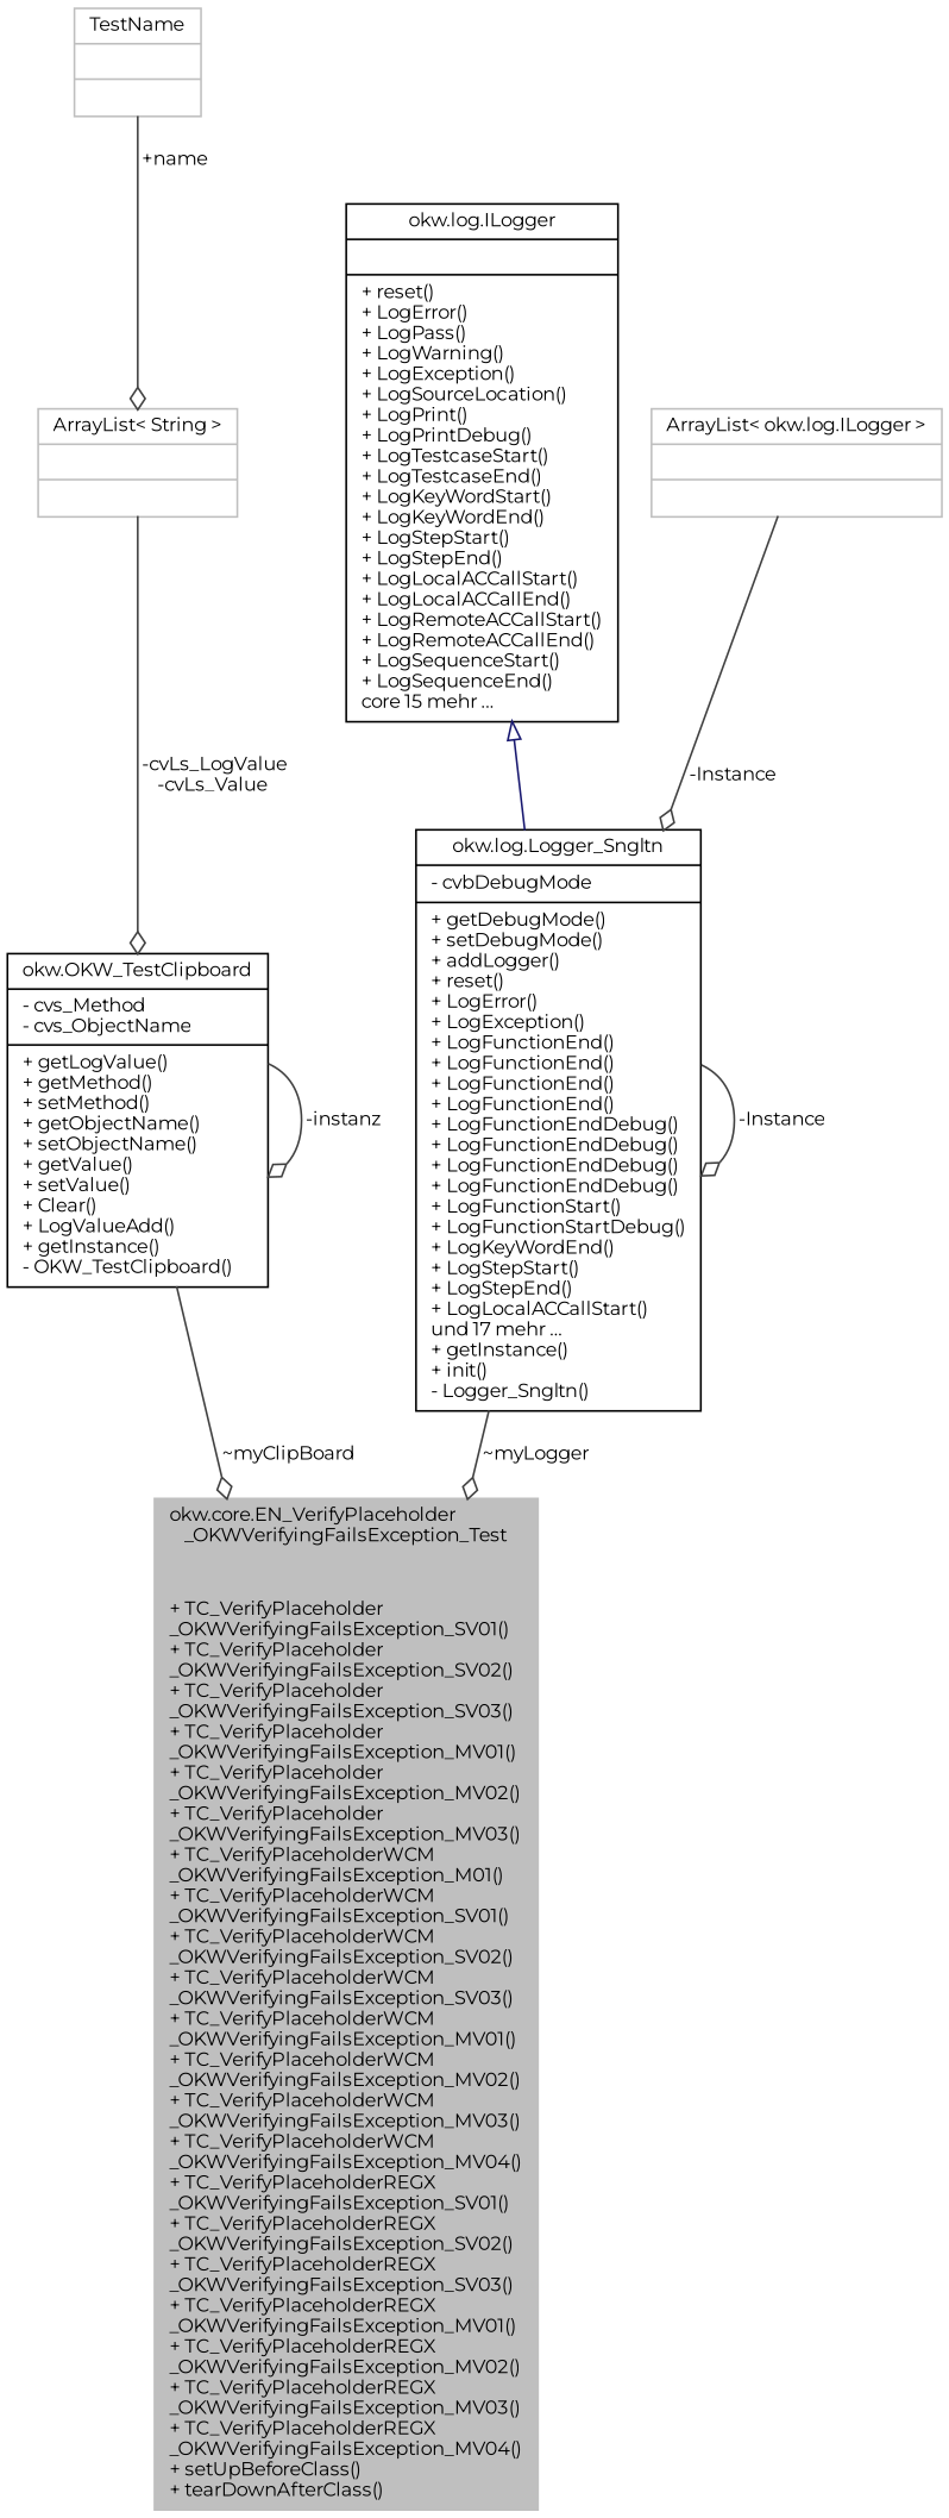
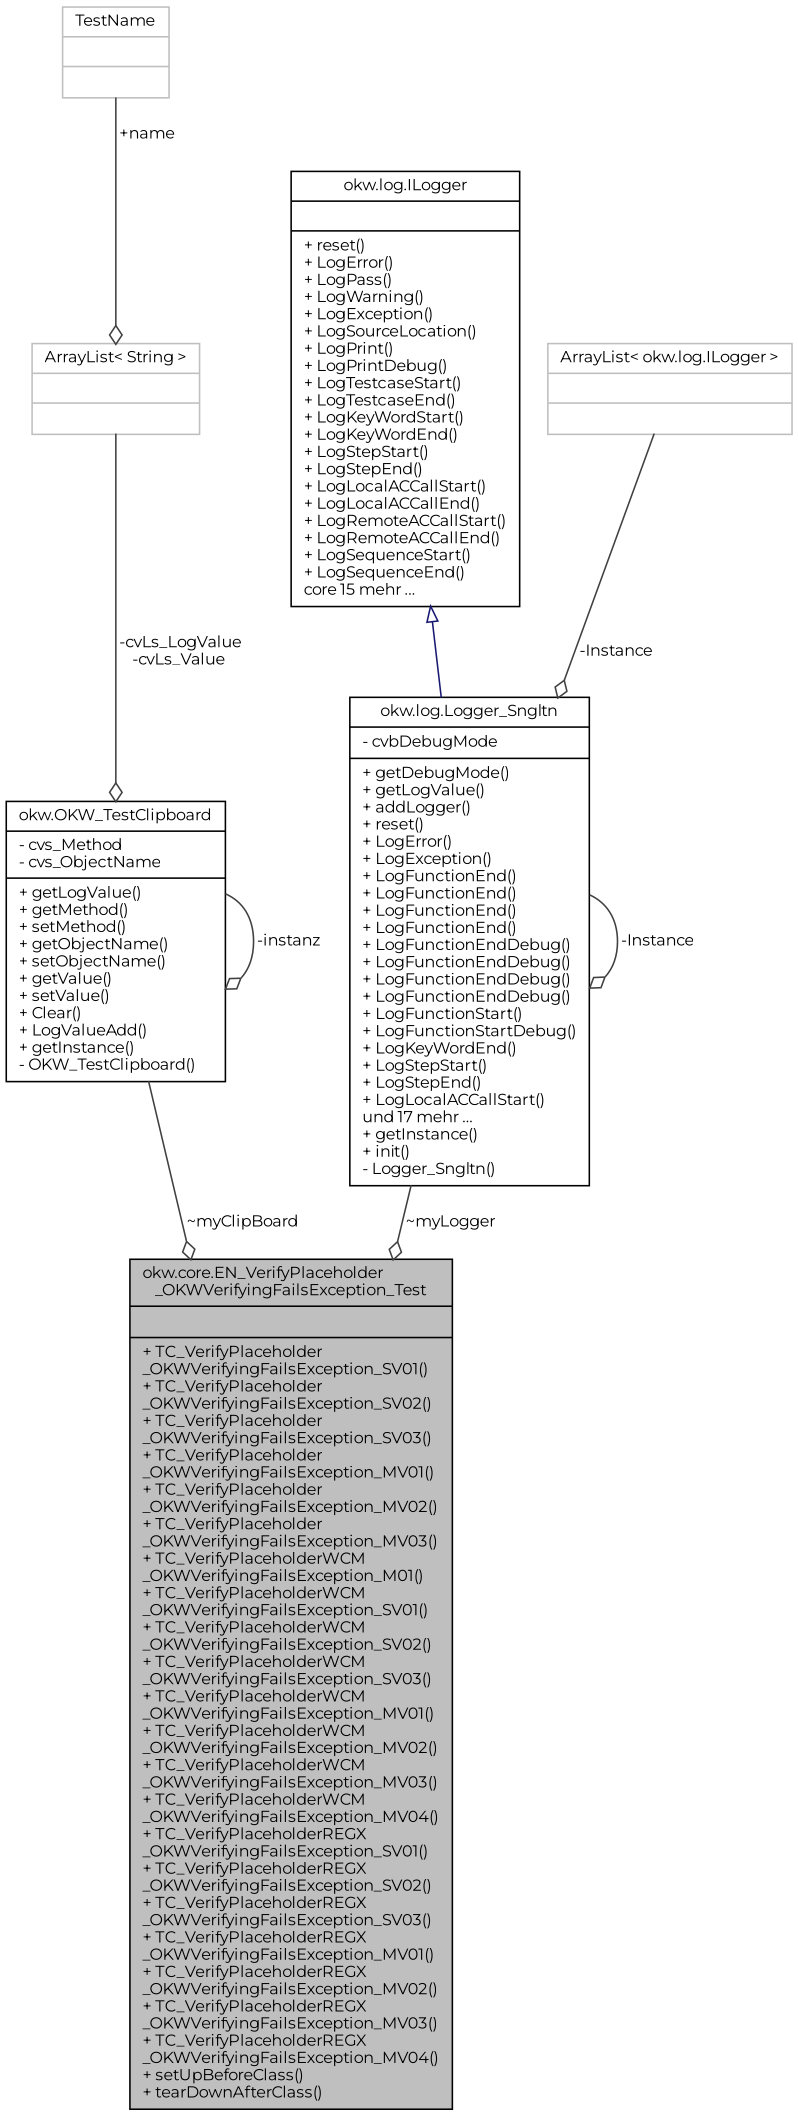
  digraph {
    fontname=Montserrat
    node [color=black fillcolor=white fontname=Montserrat fontsize=10 shape=record style=filled]
    edge [arrowhead=odiamond color=grey25 fontname=Montserrat fontsize=10 labelfontname=Helvetica labelfontsize=10 style=solid]
-   n1 [color=grey75 fillcolor=grey75 fontcolor=black height=0.2 label="{okw.core.EN_VerifyPlaceholder\l_OKWVerifyingFailsException_Test\n||+ TC_VerifyPlaceholder\l_OKWVerifyingFailsException_SV01()\l+ TC_VerifyPlaceholder\l_OKWVerifyingFailsException_SV02()\l+ TC_VerifyPlaceholder\l_OKWVerifyingFailsException_SV03()\l+ TC_VerifyPlaceholder\l_OKWVerifyingFailsException_MV01()\l+ TC_VerifyPlaceholder\l_OKWVerifyingFailsException_MV02()\l+ TC_VerifyPlaceholder\l_OKWVerifyingFailsException_MV03()\l+ TC_VerifyPlaceholderWCM\l_OKWVerifyingFailsException_M01()\l+ TC_VerifyPlaceholderWCM\l_OKWVerifyingFailsException_SV01()\l+ TC_VerifyPlaceholderWCM\l_OKWVerifyingFailsException_SV02()\l+ TC_VerifyPlaceholderWCM\l_OKWVerifyingFailsException_SV03()\l+ TC_VerifyPlaceholderWCM\l_OKWVerifyingFailsException_MV01()\l+ TC_VerifyPlaceholderWCM\l_OKWVerifyingFailsException_MV02()\l+ TC_VerifyPlaceholderWCM\l_OKWVerifyingFailsException_MV03()\l+ TC_VerifyPlaceholderWCM\l_OKWVerifyingFailsException_MV04()\l+ TC_VerifyPlaceholderREGX\l_OKWVerifyingFailsException_SV01()\l+ TC_VerifyPlaceholderREGX\l_OKWVerifyingFailsException_SV02()\l+ TC_VerifyPlaceholderREGX\l_OKWVerifyingFailsException_SV03()\l+ TC_VerifyPlaceholderREGX\l_OKWVerifyingFailsException_MV01()\l+ TC_VerifyPlaceholderREGX\l_OKWVerifyingFailsException_MV02()\l+ TC_VerifyPlaceholderREGX\l_OKWVerifyingFailsException_MV03()\l+ TC_VerifyPlaceholderREGX\l_OKWVerifyingFailsException_MV04()\l+ setUpBeforeClass()\l+ tearDownAfterClass()\l}" width=0.4]
+   n1 [fillcolor=grey75 fontcolor=black height=0.2 label="{okw.core.EN_VerifyPlaceholder\l_OKWVerifyingFailsException_Test\n||+ TC_VerifyPlaceholder\l_OKWVerifyingFailsException_SV01()\l+ TC_VerifyPlaceholder\l_OKWVerifyingFailsException_SV02()\l+ TC_VerifyPlaceholder\l_OKWVerifyingFailsException_SV03()\l+ TC_VerifyPlaceholder\l_OKWVerifyingFailsException_MV01()\l+ TC_VerifyPlaceholder\l_OKWVerifyingFailsException_MV02()\l+ TC_VerifyPlaceholder\l_OKWVerifyingFailsException_MV03()\l+ TC_VerifyPlaceholderWCM\l_OKWVerifyingFailsException_M01()\l+ TC_VerifyPlaceholderWCM\l_OKWVerifyingFailsException_SV01()\l+ TC_VerifyPlaceholderWCM\l_OKWVerifyingFailsException_SV02()\l+ TC_VerifyPlaceholderWCM\l_OKWVerifyingFailsException_SV03()\l+ TC_VerifyPlaceholderWCM\l_OKWVerifyingFailsException_MV01()\l+ TC_VerifyPlaceholderWCM\l_OKWVerifyingFailsException_MV02()\l+ TC_VerifyPlaceholderWCM\l_OKWVerifyingFailsException_MV03()\l+ TC_VerifyPlaceholderWCM\l_OKWVerifyingFailsException_MV04()\l+ TC_VerifyPlaceholderREGX\l_OKWVerifyingFailsException_SV01()\l+ TC_VerifyPlaceholderREGX\l_OKWVerifyingFailsException_SV02()\l+ TC_VerifyPlaceholderREGX\l_OKWVerifyingFailsException_SV03()\l+ TC_VerifyPlaceholderREGX\l_OKWVerifyingFailsException_MV01()\l+ TC_VerifyPlaceholderREGX\l_OKWVerifyingFailsException_MV02()\l+ TC_VerifyPlaceholderREGX\l_OKWVerifyingFailsException_MV03()\l+ TC_VerifyPlaceholderREGX\l_OKWVerifyingFailsException_MV04()\l+ setUpBeforeClass()\l+ tearDownAfterClass()\l}" width=0.4]
    n2 [color=grey75 height=0.2 label="{TestName\n||}" width=0.4]
    n3 [color=grey75 height=0.2 label="{ArrayList\< String \>\n||}" width=0.4]
    n4 [height=0.2 label="{okw.OKW_TestClipboard\n|- cvs_Method\l- cvs_ObjectName\l|+ getLogValue()\l+ getMethod()\l+ setMethod()\l+ getObjectName()\l+ setObjectName()\l+ getValue()\l+ setValue()\l+ Clear()\l+ LogValueAdd()\l+ getInstance()\l- OKW_TestClipboard()\l}" width=0.4]
-   n5 [height=0.2 label="{okw.log.Logger_Sngltn\n|- cvbDebugMode\l|+ getDebugMode()\l+ setDebugMode()\l+ addLogger()\l+ reset()\l+ LogError()\l+ LogException()\l+ LogFunctionEnd()\l+ LogFunctionEnd()\l+ LogFunctionEnd()\l+ LogFunctionEnd()\l+ LogFunctionEndDebug()\l+ LogFunctionEndDebug()\l+ LogFunctionEndDebug()\l+ LogFunctionEndDebug()\l+ LogFunctionStart()\l+ LogFunctionStartDebug()\l+ LogKeyWordEnd()\l+ LogStepStart()\l+ LogStepEnd()\l+ LogLocalACCallStart()\lund 17 mehr ...\l+ getInstance()\l+ init()\l- Logger_Sngltn()\l}" width=0.4]
+   n5 [height=0.2 label="{okw.log.Logger_Sngltn\n|- cvbDebugMode\l|+ getDebugMode()\l+ getLogValue()\l+ addLogger()\l+ reset()\l+ LogError()\l+ LogException()\l+ LogFunctionEnd()\l+ LogFunctionEnd()\l+ LogFunctionEnd()\l+ LogFunctionEnd()\l+ LogFunctionEndDebug()\l+ LogFunctionEndDebug()\l+ LogFunctionEndDebug()\l+ LogFunctionEndDebug()\l+ LogFunctionStart()\l+ LogFunctionStartDebug()\l+ LogKeyWordEnd()\l+ LogStepStart()\l+ LogStepEnd()\l+ LogLocalACCallStart()\lund 17 mehr ...\l+ getInstance()\l+ init()\l- Logger_Sngltn()\l}" width=0.4]
    n6 [height=0.2 label="{okw.log.ILogger\n||+ reset()\l+ LogError()\l+ LogPass()\l+ LogWarning()\l+ LogException()\l+ LogSourceLocation()\l+ LogPrint()\l+ LogPrintDebug()\l+ LogTestcaseStart()\l+ LogTestcaseEnd()\l+ LogKeyWordStart()\l+ LogKeyWordEnd()\l+ LogStepStart()\l+ LogStepEnd()\l+ LogLocalACCallStart()\l+ LogLocalACCallEnd()\l+ LogRemoteACCallStart()\l+ LogRemoteACCallEnd()\l+ LogSequenceStart()\l+ LogSequenceEnd()\lcore 15 mehr ...\l}" width=0.4]
    n7 [color=grey75 height=0.2 label="{ArrayList\< okw.log.ILogger \>\n||}" width=0.4]
    n2 -> n3 [label=" +name"]
    n3 -> n4 [label=" -cvLs_LogValue\n-cvLs_Value"]
    n4 -> n1 [label=" ~myClipBoard"]
    n4 -> n4 [label=" -instanz"]
    n5 -> n1 [label=" ~myLogger"]
    n5 -> n5 [label=" -Instance"]
    n6 -> n5 [arrowtail=onormal color=midnightblue dir=back arrowhead=""]
    n7 -> n5 [label=" -Instance"]
  }
